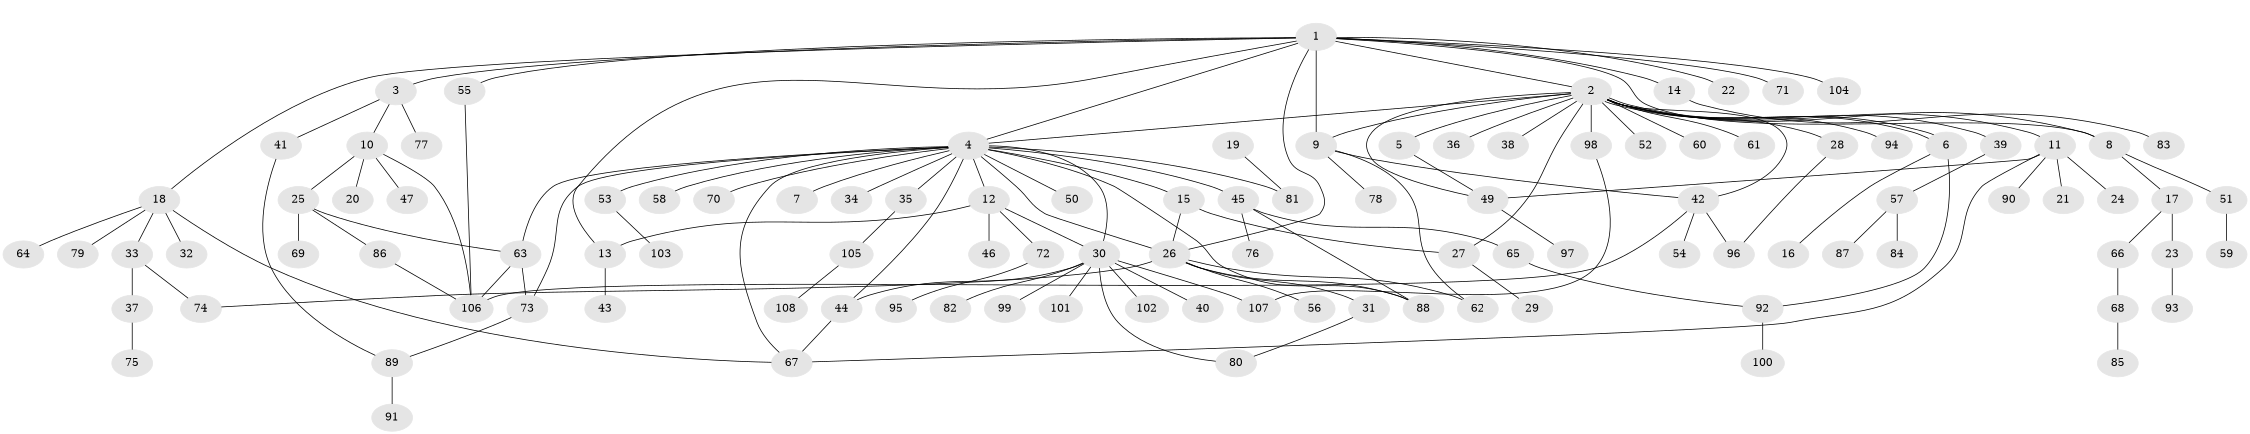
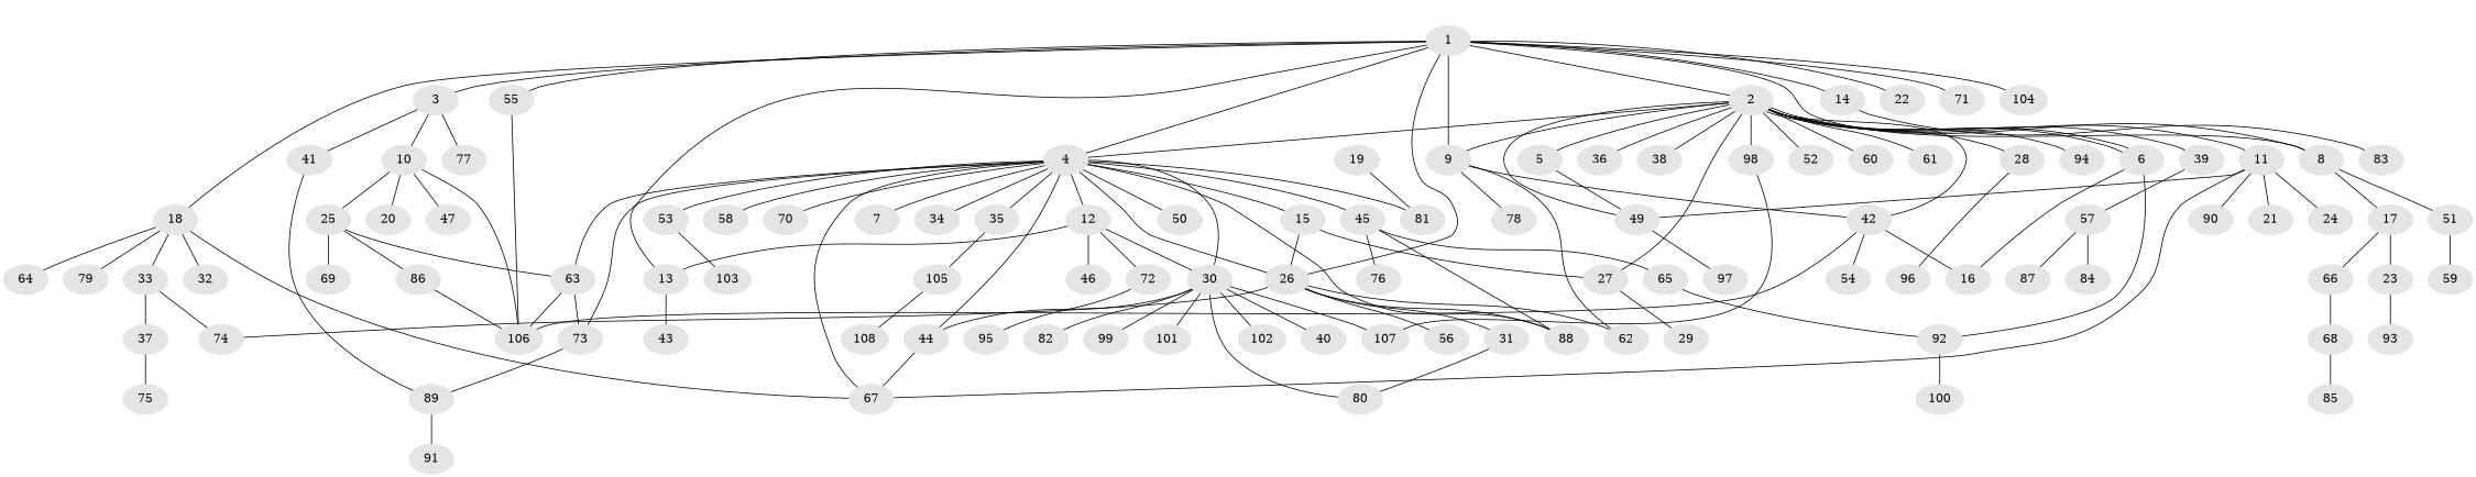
  graph {
    node [color=gray90 style=filled]
    1
    2
    3
    4
    8
    9
    13
    14
    18
    22
    26
    55
    71
    104
    5
    6
    11
    27
    28
    36
    38
    39
    42
    49
    52
    60
    61
    94
    98
    10
    41
    77
    7
    12
    15
    30
    34
    35
    44
    45
    50
    53
    58
    63
    67
    70
    73
    88
    81
    17
    51
    62
    78
    43
    83
    32
    33
    64
    79
    31
    56
    74
    106
    16
    92
    21
    24
    90
    29
    96
    57
    54
    97
    107
    20
    25
    47
    89
    46
    72
    19
    40
    80
    82
    99
    101
    102
    105
    65
    76
    103
    100
    23
    66
    59
    69
    86
    95
    93
    68
    37
    75
    108
    84
    87
    91
    85
    1 -- 2
    1 -- 3
    1 -- 4
    1 -- 8
    1 -- 9
    1 -- 13
    1 -- 14
    1 -- 18
    1 -- 22
    1 -- 26
    1 -- 55
    1 -- 71
    1 -- 104
    2 -- 4
    2 -- 8
    2 -- 9
    2 -- 5
    2 -- 6
    2 -- 6
    2 -- 11
    2 -- 27
    2 -- 28
    2 -- 36
    2 -- 38
    2 -- 39
    2 -- 42
    2 -- 49
    2 -- 52
    2 -- 60
    2 -- 61
    2 -- 94
    2 -- 98
    3 -- 10
    3 -- 41
    3 -- 77
    4 -- 26
    4 -- 7
    4 -- 12
    4 -- 15
    4 -- 30
    4 -- 34
    4 -- 35
    4 -- 44
    4 -- 45
    4 -- 50
    4 -- 53
    4 -- 58
    4 -- 63
    4 -- 67
    4 -- 70
    4 -- 73
    4 -- 88
    4 -- 81
    8 -- 17
    8 -- 51
    9 -- 42
    9 -- 62
    9 -- 78
    13 -- 43
    14 -- 83
    18 -- 67
    18 -- 32
    18 -- 33
    18 -- 64
    18 -- 79
    26 -- 88
    26 -- 62
    26 -- 31
    26 -- 56
    26 -- 74
    55 -- 106
    5 -- 49
    6 -- 16
    6 -- 92
    11 -- 49
    11 -- 67
    11 -- 21
    11 -- 24
    11 -- 90
    27 -- 29
    28 -- 96
    39 -- 57
    42 -- 106
-   42 -- 96
+   42 -- 16
    42 -- 54
    49 -- 97
    98 -- 107
    10 -- 106
    10 -- 20
    10 -- 25
    10 -- 47
    41 -- 89
    12 -- 13
    12 -- 30
    12 -- 46
    12 -- 72
    15 -- 26
    15 -- 27
    30 -- 44
    30 -- 107
    30 -- 40
    30 -- 80
    30 -- 82
    30 -- 99
    30 -- 101
    30 -- 102
    35 -- 105
    44 -- 67
    45 -- 88
    45 -- 65
    45 -- 76
    53 -- 103
    63 -- 73
    63 -- 106
    73 -- 89
    17 -- 23
    17 -- 66
    51 -- 59
    33 -- 74
    33 -- 37
    31 -- 80
    92 -- 100
    57 -- 84
    57 -- 87
    25 -- 63
    25 -- 69
    25 -- 86
    89 -- 91
    72 -- 95
    19 -- 81
    105 -- 108
    65 -- 92
    23 -- 93
    66 -- 68
    86 -- 106
    68 -- 85
    37 -- 75
  }
